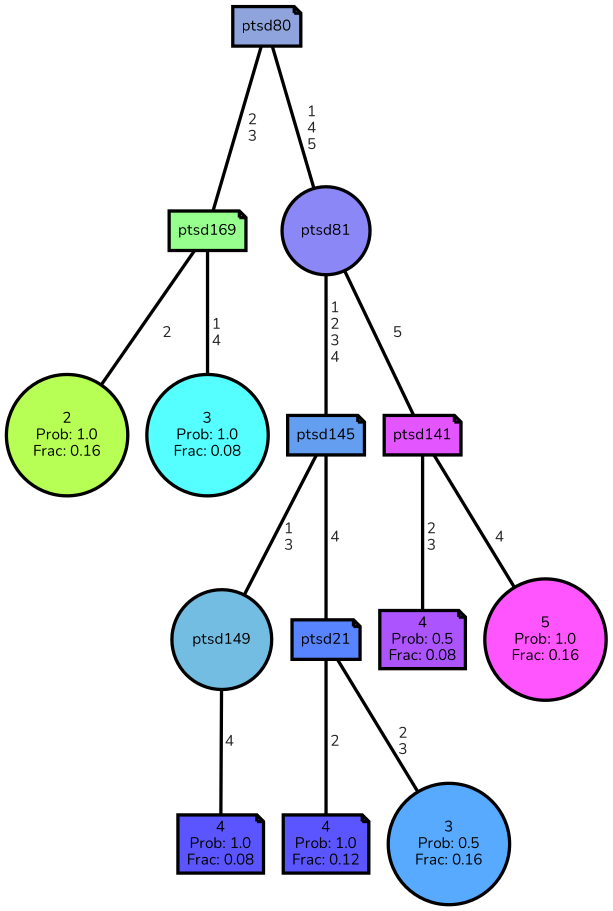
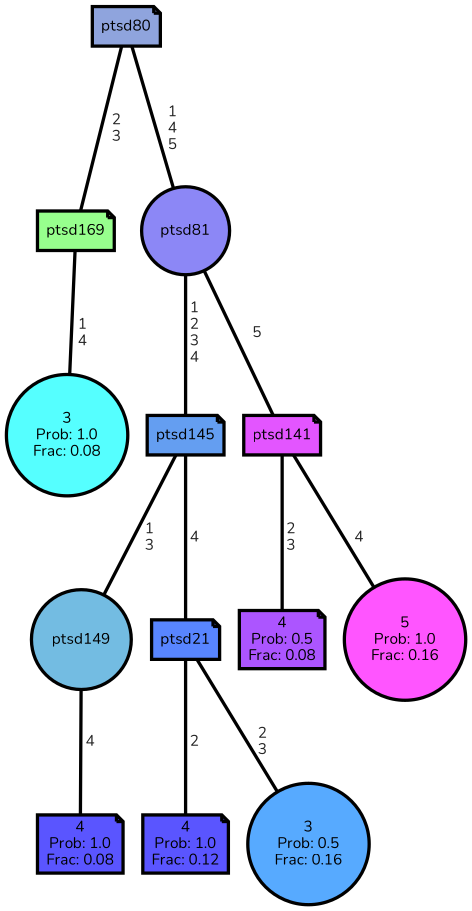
  graph {
    fontname=Nunito
    ranksep="0 equally"
    splines=straight
    node [color=black fillcolor="#5a55ff" fontcolor=black fontname=Nunito penwidth=3 shape=note style="filled, rounded"]
    edge [color=black fontcolor=grey14 fontname=Nunito fontweight=bold penwidth=3]
-   n1 [fillcolor="#b8ff55" label="2\nProb: 1.0\nFrac: 0.16" shape=circle]
    n2 [fillcolor="#97ff8d" label=ptsd169]
    n3 [fillcolor="#55ffff" label="3\nProb: 1.0\nFrac: 0.08" shape=circle]
    n4 [fillcolor="#8fa4dd" label=ptsd80]
    n5 [fillcolor="#8c87f6" label=ptsd81 shape=circle]
    n6 [fillcolor="#649ef1" label=ptsd145]
    n7 [fillcolor="#e355ff" label=ptsd141]
    n8 [fillcolor="#73bce2" label=ptsd149 shape=circle]
    n9 [label="4\nProb: 1.0\nFrac: 0.08"]
    n10 [fillcolor="#5885ff" label=ptsd21]
    n11 [label="4\nProb: 1.0\nFrac: 0.12"]
    n12 [fillcolor="#57aaff" label="3\nProb: 0.5\nFrac: 0.16" shape=circle]
    n13 [fillcolor="#ac55ff" label="4\nProb: 0.5\nFrac: 0.08"]
    n14 [fillcolor="#ff55ff" label="5\nProb: 1.0\nFrac: 0.16" shape=circle]
    subgraph sub_1 {
      rank=same
    }
-   n2 -- n1 [label=" 2"]
    n2 -- n3 [label=" 1\n 4"]
    n4 -- n2 [label=" 2\n 3"]
    n4 -- n5 [label=" 1\n 4\n 5"]
    n5 -- n6 [label=" 1\n 2\n 3\n 4"]
    n5 -- n7 [label=" 5"]
    n6 -- n8 [label=" 1\n 3"]
    n6 -- n10 [label=" 4"]
    n7 -- n13 [label=" 2\n 3"]
    n7 -- n14 [label=" 4"]
    n8 -- n9 [label=" 4"]
    n10 -- n11 [label=" 2"]
    n10 -- n12 [label=" 2\n 3"]
  }
